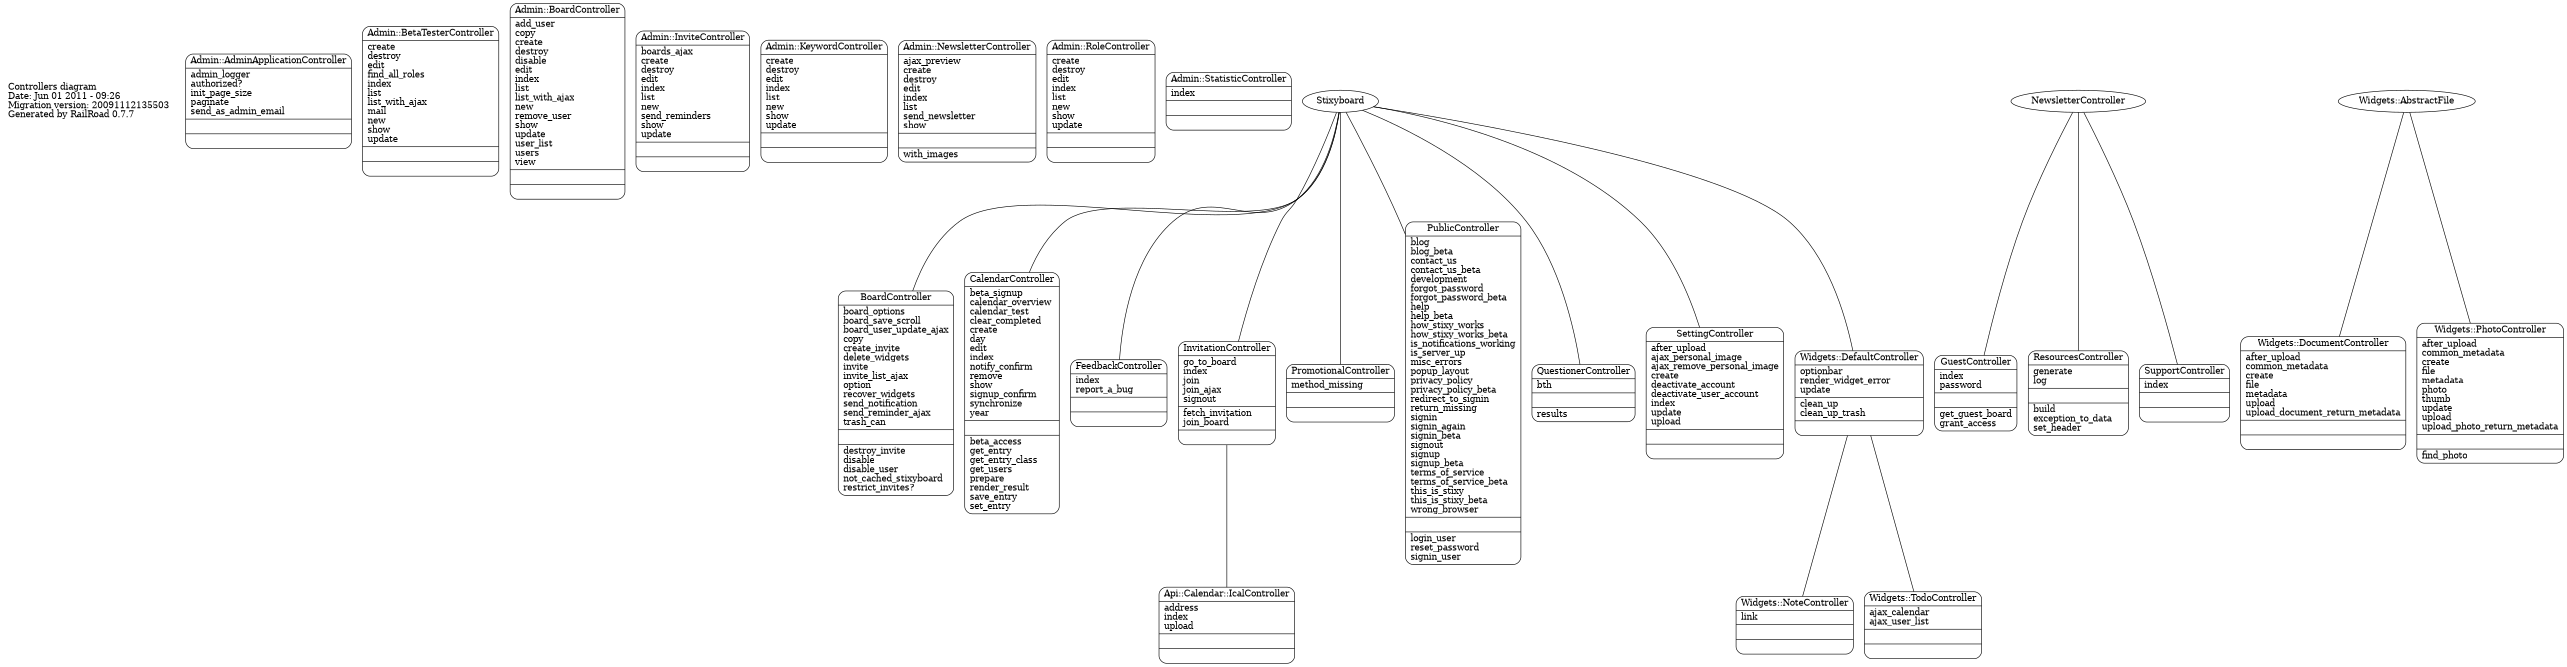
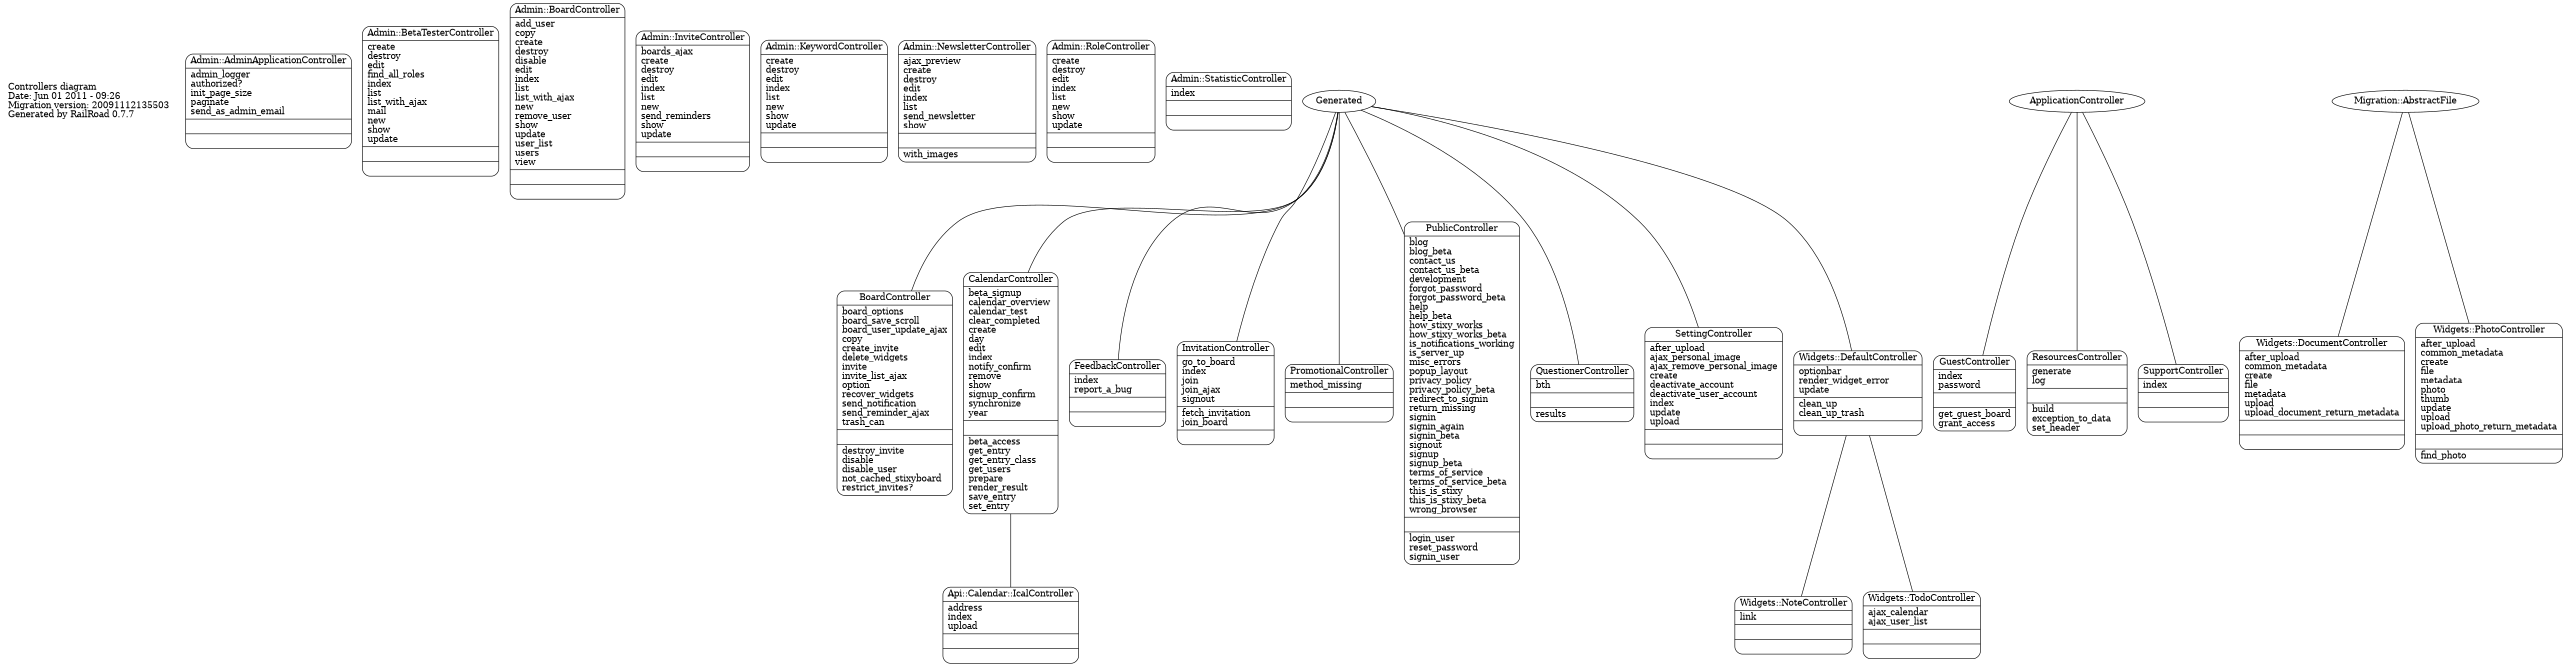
  digraph {
    splines=true
    node [shape=Mrecord]
    edge [arrowhead=none arrowtail=onormal]
    n1 [fontsize=14 label="Controllers diagram\lDate: Jun 01 2011 - 09:26\lMigration version: 20091112135503\lGenerated by RailRoad 0.7.7\l" shape=plaintext]
    n2 [label="{Admin::AdminApplicationController|admin_logger\lauthorized?\linit_page_size\lpaginate\lsend_as_admin_email\l|\l|\l}"]
    n3 [label="{Admin::BetaTesterController|create\ldestroy\ledit\lfind_all_roles\lindex\llist\llist_with_ajax\lmail\lnew\lshow\lupdate\l|\l|\l}"]
    n4 [label="{Admin::BoardController|add_user\lcopy\lcreate\ldestroy\ldisable\ledit\lindex\llist\llist_with_ajax\lnew\lremove_user\lshow\lupdate\luser_list\lusers\lview\l|\l|\l}"]
    n5 [label="{Admin::InviteController|boards_ajax\lcreate\ldestroy\ledit\lindex\llist\lnew\lsend_reminders\lshow\lupdate\l|\l|\l}"]
    n6 [label="{Admin::KeywordController|create\ldestroy\ledit\lindex\llist\lnew\lshow\lupdate\l|\l|\l}"]
    n7 [label="{Admin::NewsletterController|ajax_preview\lcreate\ldestroy\ledit\lindex\llist\lsend_newsletter\lshow\l|\l|with_images\l}"]
    n8 [label="{Admin::RoleController|create\ldestroy\ledit\lindex\llist\lnew\lshow\lupdate\l|\l|\l}"]
    n9 [label="{Admin::StatisticController|index\l|\l|\l}"]
    n10 [label="{Api::Calendar::IcalController|address\lindex\lupload\l|\l|\l}"]
    n11 [label="{BoardController|board_options\lboard_save_scroll\lboard_user_update_ajax\lcopy\lcreate_invite\ldelete_widgets\linvite\linvite_list_ajax\loption\lrecover_widgets\lsend_notification\lsend_reminder_ajax\ltrash_can\l|\l|destroy_invite\ldisable\ldisable_user\lnot_cached_stixyboard\lrestrict_invites?\l}"]
    n12 [label="{CalendarController|beta_signup\lcalendar_overview\lcalendar_test\lclear_completed\lcreate\lday\ledit\lindex\lnotify_confirm\lremove\lshow\lsignup_confirm\lsynchronize\lyear\l|\l|beta_access\lget_entry\lget_entry_class\lget_users\lprepare\lrender_result\lsave_entry\lset_entry\l}"]
    n13 [label="{FeedbackController|index\lreport_a_bug\l|\l|\l}"]
    n14 [label="{GuestController|index\lpassword\l|\l|get_guest_board\lgrant_access\l}"]
    n15 [label="{InvitationController|go_to_board\lindex\ljoin\ljoin_ajax\lsignout\l|fetch_invitation\ljoin_board\l|\l}"]
    n16 [label="{PromotionalController|method_missing\l|\l|\l}"]
    n17 [label="{PublicController|blog\lblog_beta\lcontact_us\lcontact_us_beta\ldevelopment\lforgot_password\lforgot_password_beta\lhelp\lhelp_beta\lhow_stixy_works\lhow_stixy_works_beta\lis_notifications_working\lis_server_up\lmisc_errors\lpopup_layout\lprivacy_policy\lprivacy_policy_beta\lredirect_to_signin\lreturn_missing\lsignin\lsignin_again\lsignin_beta\lsignout\lsignup\lsignup_beta\lterms_of_service\lterms_of_service_beta\lthis_is_stixy\lthis_is_stixy_beta\lwrong_browser\l|\l|login_user\lreset_password\lsignin_user\l}"]
    n18 [label="{QuestionerController|bth\l|\l|results\l}"]
    n19 [label="{ResourcesController|generate\llog\l|\l|build\lexception_to_data\lset_header\l}"]
    n20 [label="{SettingController|after_upload\lajax_personal_image\lajax_remove_personal_image\lcreate\ldeactivate_account\ldeactivate_user_account\lindex\lupdate\lupload\l|\l|\l}"]
    n21 [label="{SupportController|index\l|\l|\l}"]
    n22 [label="{Widgets::DefaultController|optionbar\lrender_widget_error\lupdate\l|clean_up\lclean_up_trash\l|\l}"]
    n23 [label="{Widgets::NoteController|link\l|\l|\l}"]
    n24 [label="{Widgets::TodoController|ajax_calendar\lajax_user_list\l|\l|\l}"]
    n25 [label="{Widgets::DocumentController|after_upload\lcommon_metadata\lcreate\lfile\lmetadata\lupload\lupload_document_return_metadata\l|\l|\l}"]
    n26 [label="{Widgets::PhotoController|after_upload\lcommon_metadata\lcreate\lfile\lmetadata\lphoto\lthumb\lupdate\lupload\lupload_photo_return_metadata\l|\l|find_photo\l}"]
-   Stixyboard [shape=""]
-   ApplicationController [label=NewsletterController shape=""]
-   "Widgets::AbstractFile" [shape=""]
-   n15 -> n10
+   Stixyboard [label=Generated shape=""]
+   ApplicationController [shape=""]
+   "Widgets::AbstractFile" [label="Migration::AbstractFile" shape=""]
+   n12 -> n10
    n22 -> n23
    n22 -> n24
    Stixyboard -> n11
    Stixyboard -> n12
    Stixyboard -> n13
    Stixyboard -> n15
    Stixyboard -> n16
    Stixyboard -> n17
    Stixyboard -> n18
    Stixyboard -> n20
    Stixyboard -> n22
    ApplicationController -> n14
    ApplicationController -> n19
    ApplicationController -> n21
    "Widgets::AbstractFile" -> n25
    "Widgets::AbstractFile" -> n26
  }
